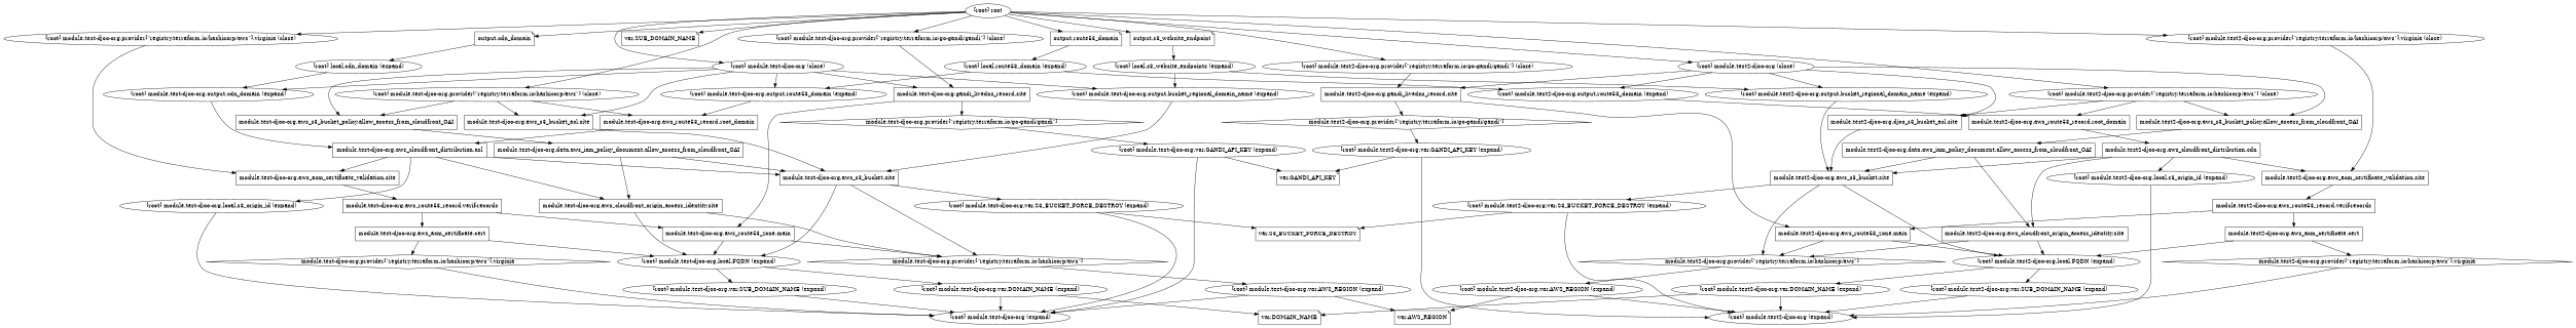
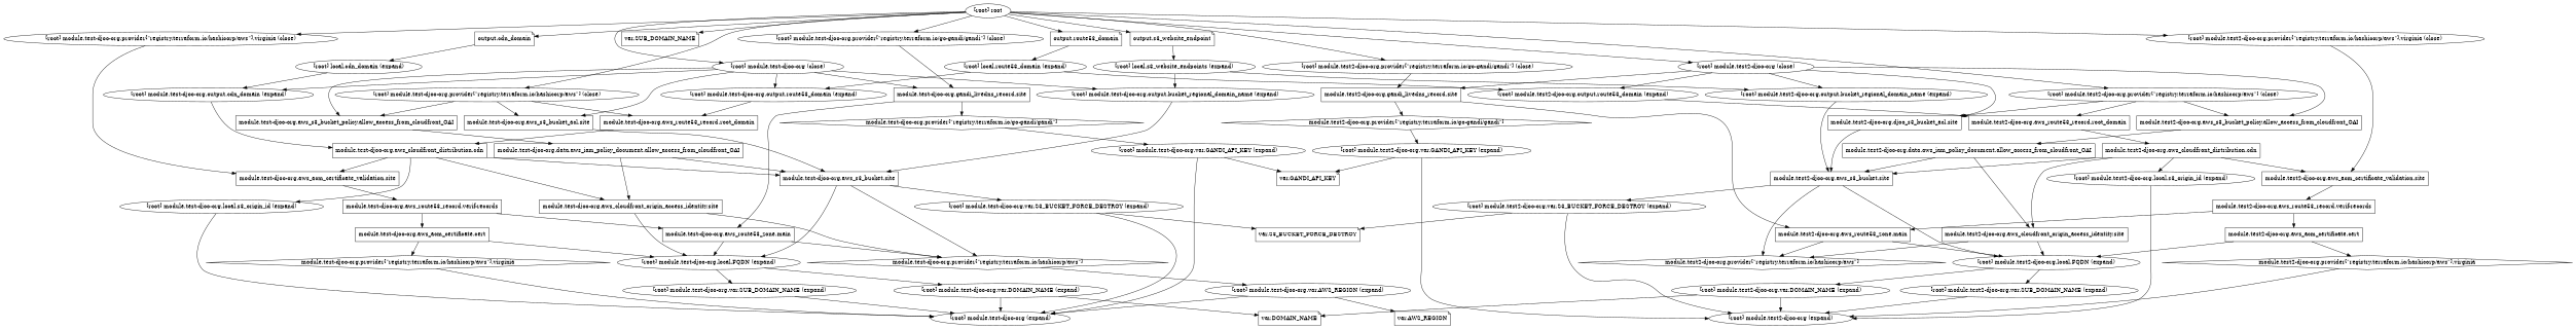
  digraph {
    compound=true
    newrank=true
    n1 [label="module.test-djoo-org.aws_acm_certificate.cert" shape=box]
    n2 [label="module.test-djoo-org.provider[\"registry.terraform.io/hashicorp/aws\"].virginia" shape=diamond]
    "[root] module.test-djoo-org.local.FQDN (expand)"
    n4 [label="module.test-djoo-org.aws_acm_certificate_validation.site" shape=box]
    n5 [label="module.test-djoo-org.aws_route53_record.verif-records" shape=box]
-   n6 [label="module.test-djoo-org.aws_cloudfront_distribution.acl" shape=box]
+   n6 [label="module.test-djoo-org.aws_cloudfront_distribution.cdn" shape=box]
    n7 [label="module.test-djoo-org.aws_cloudfront_origin_access_identity.site" shape=box]
    n8 [label="module.test-djoo-org.aws_s3_bucket.site" shape=box]
    "[root] module.test-djoo-org.local.s3_origin_id (expand)"
    n10 [label="module.test-djoo-org.provider[\"registry.terraform.io/hashicorp/aws\"]" shape=diamond]
    n11 [label="module.test-djoo-org.aws_route53_record.root_domain" shape=box]
    n12 [label="module.test-djoo-org.aws_route53_zone.main" shape=box]
    "[root] module.test-djoo-org.var.S3_BUCKET_FORCE_DESTROY (expand)"
    n14 [label="module.test-djoo-org.aws_s3_bucket_acl.site" shape=box]
    n15 [label="module.test-djoo-org.aws_s3_bucket_policy.allow_access_from_cloudfront_OAI" shape=box]
    n16 [label="module.test-djoo-org.data.aws_iam_policy_document.allow_access_from_cloudfront_OAI" shape=box]
    n17 [label="module.test-djoo-org.gandi_livedns_record.site" shape=box]
    n18 [label="module.test-djoo-org.provider[\"registry.terraform.io/go-gandi/gandi\"]" shape=diamond]
    "[root] module.test-djoo-org.var.GANDI_API_KEY (expand)"
    "[root] module.test-djoo-org.var.AWS_REGION (expand)"
    "[root] module.test-djoo-org (expand)"
    n22 [label="module.test2-djoo-org.aws_acm_certificate.cert" shape=box]
    n23 [label="module.test2-djoo-org.provider[\"registry.terraform.io/hashicorp/aws\"].virginia" shape=diamond]
    "[root] module.test2-djoo-org.local.FQDN (expand)"
    n25 [label="module.test2-djoo-org.aws_acm_certificate_validation.site" shape=box]
    n26 [label="module.test2-djoo-org.aws_route53_record.verif-records" shape=box]
    n27 [label="module.test2-djoo-org.aws_cloudfront_distribution.cdn" shape=box]
    n28 [label="module.test2-djoo-org.aws_cloudfront_origin_access_identity.site" shape=box]
    n29 [label="module.test2-djoo-org.aws_s3_bucket.site" shape=box]
    "[root] module.test2-djoo-org.local.s3_origin_id (expand)"
    n31 [label="module.test2-djoo-org.provider[\"registry.terraform.io/hashicorp/aws\"]" shape=diamond]
    n32 [label="module.test2-djoo-org.aws_route53_record.root_domain" shape=box]
    n33 [label="module.test2-djoo-org.aws_route53_zone.main" shape=box]
    "[root] module.test2-djoo-org.var.S3_BUCKET_FORCE_DESTROY (expand)"
    n35 [label="module.test2-djoo-org.djoo_s3_bucket_acl.site" shape=box]
    n36 [label="module.test2-djoo-org.aws_s3_bucket_policy.allow_access_from_cloudfront_OAI" shape=box]
    n37 [label="module.test2-djoo-org.data.aws_iam_policy_document.allow_access_from_cloudfront_OAI" shape=box]
    n38 [label="module.test2-djoo-org.gandi_livedns_record.site" shape=box]
    n39 [label="module.test2-djoo-org.provider[\"registry.terraform.io/go-gandi/gandi\"]" shape=diamond]
    "[root] module.test2-djoo-org.var.GANDI_API_KEY (expand)"
-   "[root] module.test2-djoo-org.var.AWS_REGION (expand)"
    "[root] module.test2-djoo-org (expand)"
    n43 [label="output.cdn_domain" shape=note]
    "[root] local.cdn_domain (expand)"
    n45 [label="output.route53_domain" shape=note]
    "[root] local.route53_domain (expand)"
    n47 [label="output.s3_website_endpoint" shape=note]
    "[root] local.s3_website_endpoints (expand)"
    n49 [label="var.AWS_REGION" shape=note]
    n50 [label="var.DOMAIN_NAME" shape=note]
    n51 [label="var.GANDI_API_KEY" shape=note]
    n52 [label="var.S3_BUCKET_FORCE_DESTROY" shape=note]
    n53 [label="var.SUB_DOMAIN_NAME" shape=note]
    "[root] module.test-djoo-org.output.cdn_domain (expand)"
    "[root] module.test-djoo-org.output.route53_domain (expand)"
    "[root] module.test2-djoo-org.output.route53_domain (expand)"
    "[root] module.test-djoo-org.output.bucket_regional_domain_name (expand)"
    "[root] module.test2-djoo-org.output.bucket_regional_domain_name (expand)"
    "[root] module.test-djoo-org (close)"
    "[root] module.test-djoo-org.var.DOMAIN_NAME (expand)"
    "[root] module.test-djoo-org.var.SUB_DOMAIN_NAME (expand)"
    "[root] module.test-djoo-org.provider[\"registry.terraform.io/go-gandi/gandi\"] (close)"
    "[root] module.test-djoo-org.provider[\"registry.terraform.io/hashicorp/aws\"] (close)"
    "[root] module.test-djoo-org.provider[\"registry.terraform.io/hashicorp/aws\"].virginia (close)"
    "[root] module.test2-djoo-org (close)"
    "[root] module.test2-djoo-org.var.DOMAIN_NAME (expand)"
    "[root] module.test2-djoo-org.var.SUB_DOMAIN_NAME (expand)"
    "[root] module.test2-djoo-org.provider[\"registry.terraform.io/go-gandi/gandi\"] (close)"
    "[root] module.test2-djoo-org.provider[\"registry.terraform.io/hashicorp/aws\"] (close)"
    "[root] module.test2-djoo-org.provider[\"registry.terraform.io/hashicorp/aws\"].virginia (close)"
    "[root] root"
    subgraph sub_1 {
      n1
      n2
      "[root] module.test-djoo-org.local.FQDN (expand)"
      n4
      n5
      n6
      n7
      n8
      "[root] module.test-djoo-org.local.s3_origin_id (expand)"
      n10
      n11
      n12
      "[root] module.test-djoo-org.var.S3_BUCKET_FORCE_DESTROY (expand)"
      n14
      n15
      n16
      n17
      n18
      "[root] module.test-djoo-org.var.GANDI_API_KEY (expand)"
      "[root] module.test-djoo-org.var.AWS_REGION (expand)"
      "[root] module.test-djoo-org (expand)"
      n22
      n23
      "[root] module.test2-djoo-org.local.FQDN (expand)"
      n25
      n26
      n27
      n28
      n29
      "[root] module.test2-djoo-org.local.s3_origin_id (expand)"
      n31
      n32
      n33
      "[root] module.test2-djoo-org.var.S3_BUCKET_FORCE_DESTROY (expand)"
      n35
      n36
      n37
      n38
      n39
      "[root] module.test2-djoo-org.var.GANDI_API_KEY (expand)"
-     "[root] module.test2-djoo-org.var.AWS_REGION (expand)"
      "[root] module.test2-djoo-org (expand)"
      n43
      "[root] local.cdn_domain (expand)"
      n45
      "[root] local.route53_domain (expand)"
      n47
      "[root] local.s3_website_endpoints (expand)"
      n49
      n50
      n51
      n52
      n53
      "[root] module.test-djoo-org.output.cdn_domain (expand)"
      "[root] module.test-djoo-org.output.route53_domain (expand)"
      "[root] module.test2-djoo-org.output.route53_domain (expand)"
      "[root] module.test-djoo-org.output.bucket_regional_domain_name (expand)"
      "[root] module.test2-djoo-org.output.bucket_regional_domain_name (expand)"
      "[root] module.test-djoo-org (close)"
      "[root] module.test-djoo-org.var.DOMAIN_NAME (expand)"
      "[root] module.test-djoo-org.var.SUB_DOMAIN_NAME (expand)"
      "[root] module.test-djoo-org.provider[\"registry.terraform.io/go-gandi/gandi\"] (close)"
      "[root] module.test-djoo-org.provider[\"registry.terraform.io/hashicorp/aws\"] (close)"
      "[root] module.test-djoo-org.provider[\"registry.terraform.io/hashicorp/aws\"].virginia (close)"
      "[root] module.test2-djoo-org (close)"
      "[root] module.test2-djoo-org.var.DOMAIN_NAME (expand)"
      "[root] module.test2-djoo-org.var.SUB_DOMAIN_NAME (expand)"
      "[root] module.test2-djoo-org.provider[\"registry.terraform.io/go-gandi/gandi\"] (close)"
      "[root] module.test2-djoo-org.provider[\"registry.terraform.io/hashicorp/aws\"] (close)"
      "[root] module.test2-djoo-org.provider[\"registry.terraform.io/hashicorp/aws\"].virginia (close)"
      "[root] root"
    }
    n1 -> n2
    n1 -> "[root] module.test-djoo-org.local.FQDN (expand)"
    n2 -> "[root] module.test-djoo-org (expand)"
    "[root] module.test-djoo-org.local.FQDN (expand)" -> "[root] module.test-djoo-org.var.DOMAIN_NAME (expand)"
    "[root] module.test-djoo-org.local.FQDN (expand)" -> "[root] module.test-djoo-org.var.SUB_DOMAIN_NAME (expand)"
    n4 -> n5
    n5 -> n1
    n5 -> n12
    n6 -> n4
    n6 -> n7
    n6 -> n8
    n6 -> "[root] module.test-djoo-org.local.s3_origin_id (expand)"
    n7 -> "[root] module.test-djoo-org.local.FQDN (expand)"
    n7 -> n10
    n8 -> "[root] module.test-djoo-org.local.FQDN (expand)"
    n8 -> n10
    n8 -> "[root] module.test-djoo-org.var.S3_BUCKET_FORCE_DESTROY (expand)"
    "[root] module.test-djoo-org.local.s3_origin_id (expand)" -> "[root] module.test-djoo-org (expand)"
    n10 -> "[root] module.test-djoo-org.var.AWS_REGION (expand)"
    n11 -> n6
    n12 -> "[root] module.test-djoo-org.local.FQDN (expand)"
    n12 -> n10
    "[root] module.test-djoo-org.var.S3_BUCKET_FORCE_DESTROY (expand)" -> "[root] module.test-djoo-org (expand)"
    "[root] module.test-djoo-org.var.S3_BUCKET_FORCE_DESTROY (expand)" -> n52
    n14 -> n8
    n15 -> n16
    n16 -> n7
    n16 -> n8
    n17 -> n12
    n17 -> n18
    n18 -> "[root] module.test-djoo-org.var.GANDI_API_KEY (expand)"
    "[root] module.test-djoo-org.var.GANDI_API_KEY (expand)" -> "[root] module.test-djoo-org (expand)"
    "[root] module.test-djoo-org.var.GANDI_API_KEY (expand)" -> n51
    "[root] module.test-djoo-org.var.AWS_REGION (expand)" -> "[root] module.test-djoo-org (expand)"
    "[root] module.test-djoo-org.var.AWS_REGION (expand)" -> n49
    n22 -> n23
    n22 -> "[root] module.test2-djoo-org.local.FQDN (expand)"
    n23 -> "[root] module.test2-djoo-org (expand)"
    "[root] module.test2-djoo-org.local.FQDN (expand)" -> "[root] module.test2-djoo-org.var.DOMAIN_NAME (expand)"
    "[root] module.test2-djoo-org.local.FQDN (expand)" -> "[root] module.test2-djoo-org.var.SUB_DOMAIN_NAME (expand)"
    n25 -> n26
    n26 -> n22
    n26 -> n33
    n27 -> n25
    n27 -> n28
    n27 -> n29
    n27 -> "[root] module.test2-djoo-org.local.s3_origin_id (expand)"
    n28 -> "[root] module.test2-djoo-org.local.FQDN (expand)"
    n28 -> n31
    n29 -> "[root] module.test2-djoo-org.local.FQDN (expand)"
    n29 -> n31
    n29 -> "[root] module.test2-djoo-org.var.S3_BUCKET_FORCE_DESTROY (expand)"
    "[root] module.test2-djoo-org.local.s3_origin_id (expand)" -> "[root] module.test2-djoo-org (expand)"
-   n31 -> "[root] module.test2-djoo-org.var.AWS_REGION (expand)"
    n32 -> n27
    n33 -> "[root] module.test2-djoo-org.local.FQDN (expand)"
    n33 -> n31
    "[root] module.test2-djoo-org.var.S3_BUCKET_FORCE_DESTROY (expand)" -> "[root] module.test2-djoo-org (expand)"
    "[root] module.test2-djoo-org.var.S3_BUCKET_FORCE_DESTROY (expand)" -> n52
    n35 -> n29
    n36 -> n37
    n37 -> n28
    n37 -> n29
    n38 -> n33
    n38 -> n39
    n39 -> "[root] module.test2-djoo-org.var.GANDI_API_KEY (expand)"
    "[root] module.test2-djoo-org.var.GANDI_API_KEY (expand)" -> "[root] module.test2-djoo-org (expand)"
    "[root] module.test2-djoo-org.var.GANDI_API_KEY (expand)" -> n51
-   "[root] module.test2-djoo-org.var.AWS_REGION (expand)" -> "[root] module.test2-djoo-org (expand)"
-   "[root] module.test2-djoo-org.var.AWS_REGION (expand)" -> n49
    n43 -> "[root] local.cdn_domain (expand)"
    "[root] local.cdn_domain (expand)" -> "[root] module.test-djoo-org.output.cdn_domain (expand)"
    n45 -> "[root] local.route53_domain (expand)"
    "[root] local.route53_domain (expand)" -> "[root] module.test-djoo-org.output.route53_domain (expand)"
    "[root] local.route53_domain (expand)" -> "[root] module.test2-djoo-org.output.route53_domain (expand)"
    n47 -> "[root] local.s3_website_endpoints (expand)"
    "[root] local.s3_website_endpoints (expand)" -> "[root] module.test-djoo-org.output.bucket_regional_domain_name (expand)"
    "[root] local.s3_website_endpoints (expand)" -> "[root] module.test2-djoo-org.output.bucket_regional_domain_name (expand)"
    "[root] module.test-djoo-org.output.cdn_domain (expand)" -> n6
    "[root] module.test-djoo-org.output.route53_domain (expand)" -> n11
    "[root] module.test2-djoo-org.output.route53_domain (expand)" -> n32
    "[root] module.test-djoo-org.output.bucket_regional_domain_name (expand)" -> n8
    "[root] module.test2-djoo-org.output.bucket_regional_domain_name (expand)" -> n29
    "[root] module.test-djoo-org (close)" -> n14
    "[root] module.test-djoo-org (close)" -> n15
    "[root] module.test-djoo-org (close)" -> n17
    "[root] module.test-djoo-org (close)" -> "[root] module.test-djoo-org.output.cdn_domain (expand)"
    "[root] module.test-djoo-org (close)" -> "[root] module.test-djoo-org.output.route53_domain (expand)"
    "[root] module.test-djoo-org (close)" -> "[root] module.test-djoo-org.output.bucket_regional_domain_name (expand)"
    "[root] module.test-djoo-org.var.DOMAIN_NAME (expand)" -> "[root] module.test-djoo-org (expand)"
    "[root] module.test-djoo-org.var.DOMAIN_NAME (expand)" -> n50
    "[root] module.test-djoo-org.var.SUB_DOMAIN_NAME (expand)" -> "[root] module.test-djoo-org (expand)"
    "[root] module.test-djoo-org.provider[\"registry.terraform.io/go-gandi/gandi\"] (close)" -> n17
    "[root] module.test-djoo-org.provider[\"registry.terraform.io/hashicorp/aws\"] (close)" -> n11
    "[root] module.test-djoo-org.provider[\"registry.terraform.io/hashicorp/aws\"] (close)" -> n14
    "[root] module.test-djoo-org.provider[\"registry.terraform.io/hashicorp/aws\"] (close)" -> n15
    "[root] module.test-djoo-org.provider[\"registry.terraform.io/hashicorp/aws\"].virginia (close)" -> n4
    "[root] module.test2-djoo-org (close)" -> n35
    "[root] module.test2-djoo-org (close)" -> n36
    "[root] module.test2-djoo-org (close)" -> n38
    "[root] module.test2-djoo-org (close)" -> "[root] module.test2-djoo-org.output.route53_domain (expand)"
    "[root] module.test2-djoo-org (close)" -> "[root] module.test2-djoo-org.output.bucket_regional_domain_name (expand)"
    "[root] module.test2-djoo-org.var.DOMAIN_NAME (expand)" -> "[root] module.test2-djoo-org (expand)"
    "[root] module.test2-djoo-org.var.DOMAIN_NAME (expand)" -> n50
    "[root] module.test2-djoo-org.var.SUB_DOMAIN_NAME (expand)" -> "[root] module.test2-djoo-org (expand)"
    "[root] module.test2-djoo-org.provider[\"registry.terraform.io/go-gandi/gandi\"] (close)" -> n38
    "[root] module.test2-djoo-org.provider[\"registry.terraform.io/hashicorp/aws\"] (close)" -> n32
    "[root] module.test2-djoo-org.provider[\"registry.terraform.io/hashicorp/aws\"] (close)" -> n35
    "[root] module.test2-djoo-org.provider[\"registry.terraform.io/hashicorp/aws\"] (close)" -> n36
    "[root] module.test2-djoo-org.provider[\"registry.terraform.io/hashicorp/aws\"].virginia (close)" -> n25
    "[root] root" -> n43
    "[root] root" -> n45
    "[root] root" -> n47
    "[root] root" -> n53
    "[root] root" -> "[root] module.test-djoo-org (close)"
    "[root] root" -> "[root] module.test-djoo-org.provider[\"registry.terraform.io/go-gandi/gandi\"] (close)"
    "[root] root" -> "[root] module.test-djoo-org.provider[\"registry.terraform.io/hashicorp/aws\"] (close)"
    "[root] root" -> "[root] module.test-djoo-org.provider[\"registry.terraform.io/hashicorp/aws\"].virginia (close)"
    "[root] root" -> "[root] module.test2-djoo-org (close)"
    "[root] root" -> "[root] module.test2-djoo-org.provider[\"registry.terraform.io/go-gandi/gandi\"] (close)"
    "[root] root" -> "[root] module.test2-djoo-org.provider[\"registry.terraform.io/hashicorp/aws\"] (close)"
    "[root] root" -> "[root] module.test2-djoo-org.provider[\"registry.terraform.io/hashicorp/aws\"].virginia (close)"
  }
